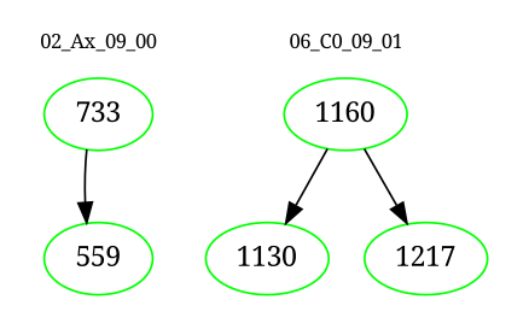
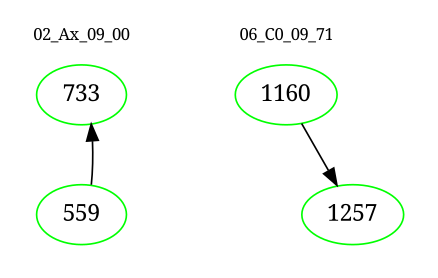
  digraph {
    fontname="Noto Serif"
    node [color=green fontname="Noto Serif"]
    edge [color=black fontname="Noto Serif"]
    n1 [label=733]
    n2 [label=559]
    n3 [label=1160]
-   n4 [label=1130]
-   n5 [label=1217]
+   n5 [label=1257]
    subgraph cluster_1 {
      color=white
      fontsize=10
      label="02_Ax_09_00"
      n1
      n2
    }
    subgraph cluster_2 {
      color=white
      fontsize=10
-     label="06_C0_09_01"
+     label="06_C0_09_71"
      n3
-     n4
      n5
    }
-   n1 -> n2
-   n3 -> n4
+   n2 -> n1
    n3 -> n5
  }
